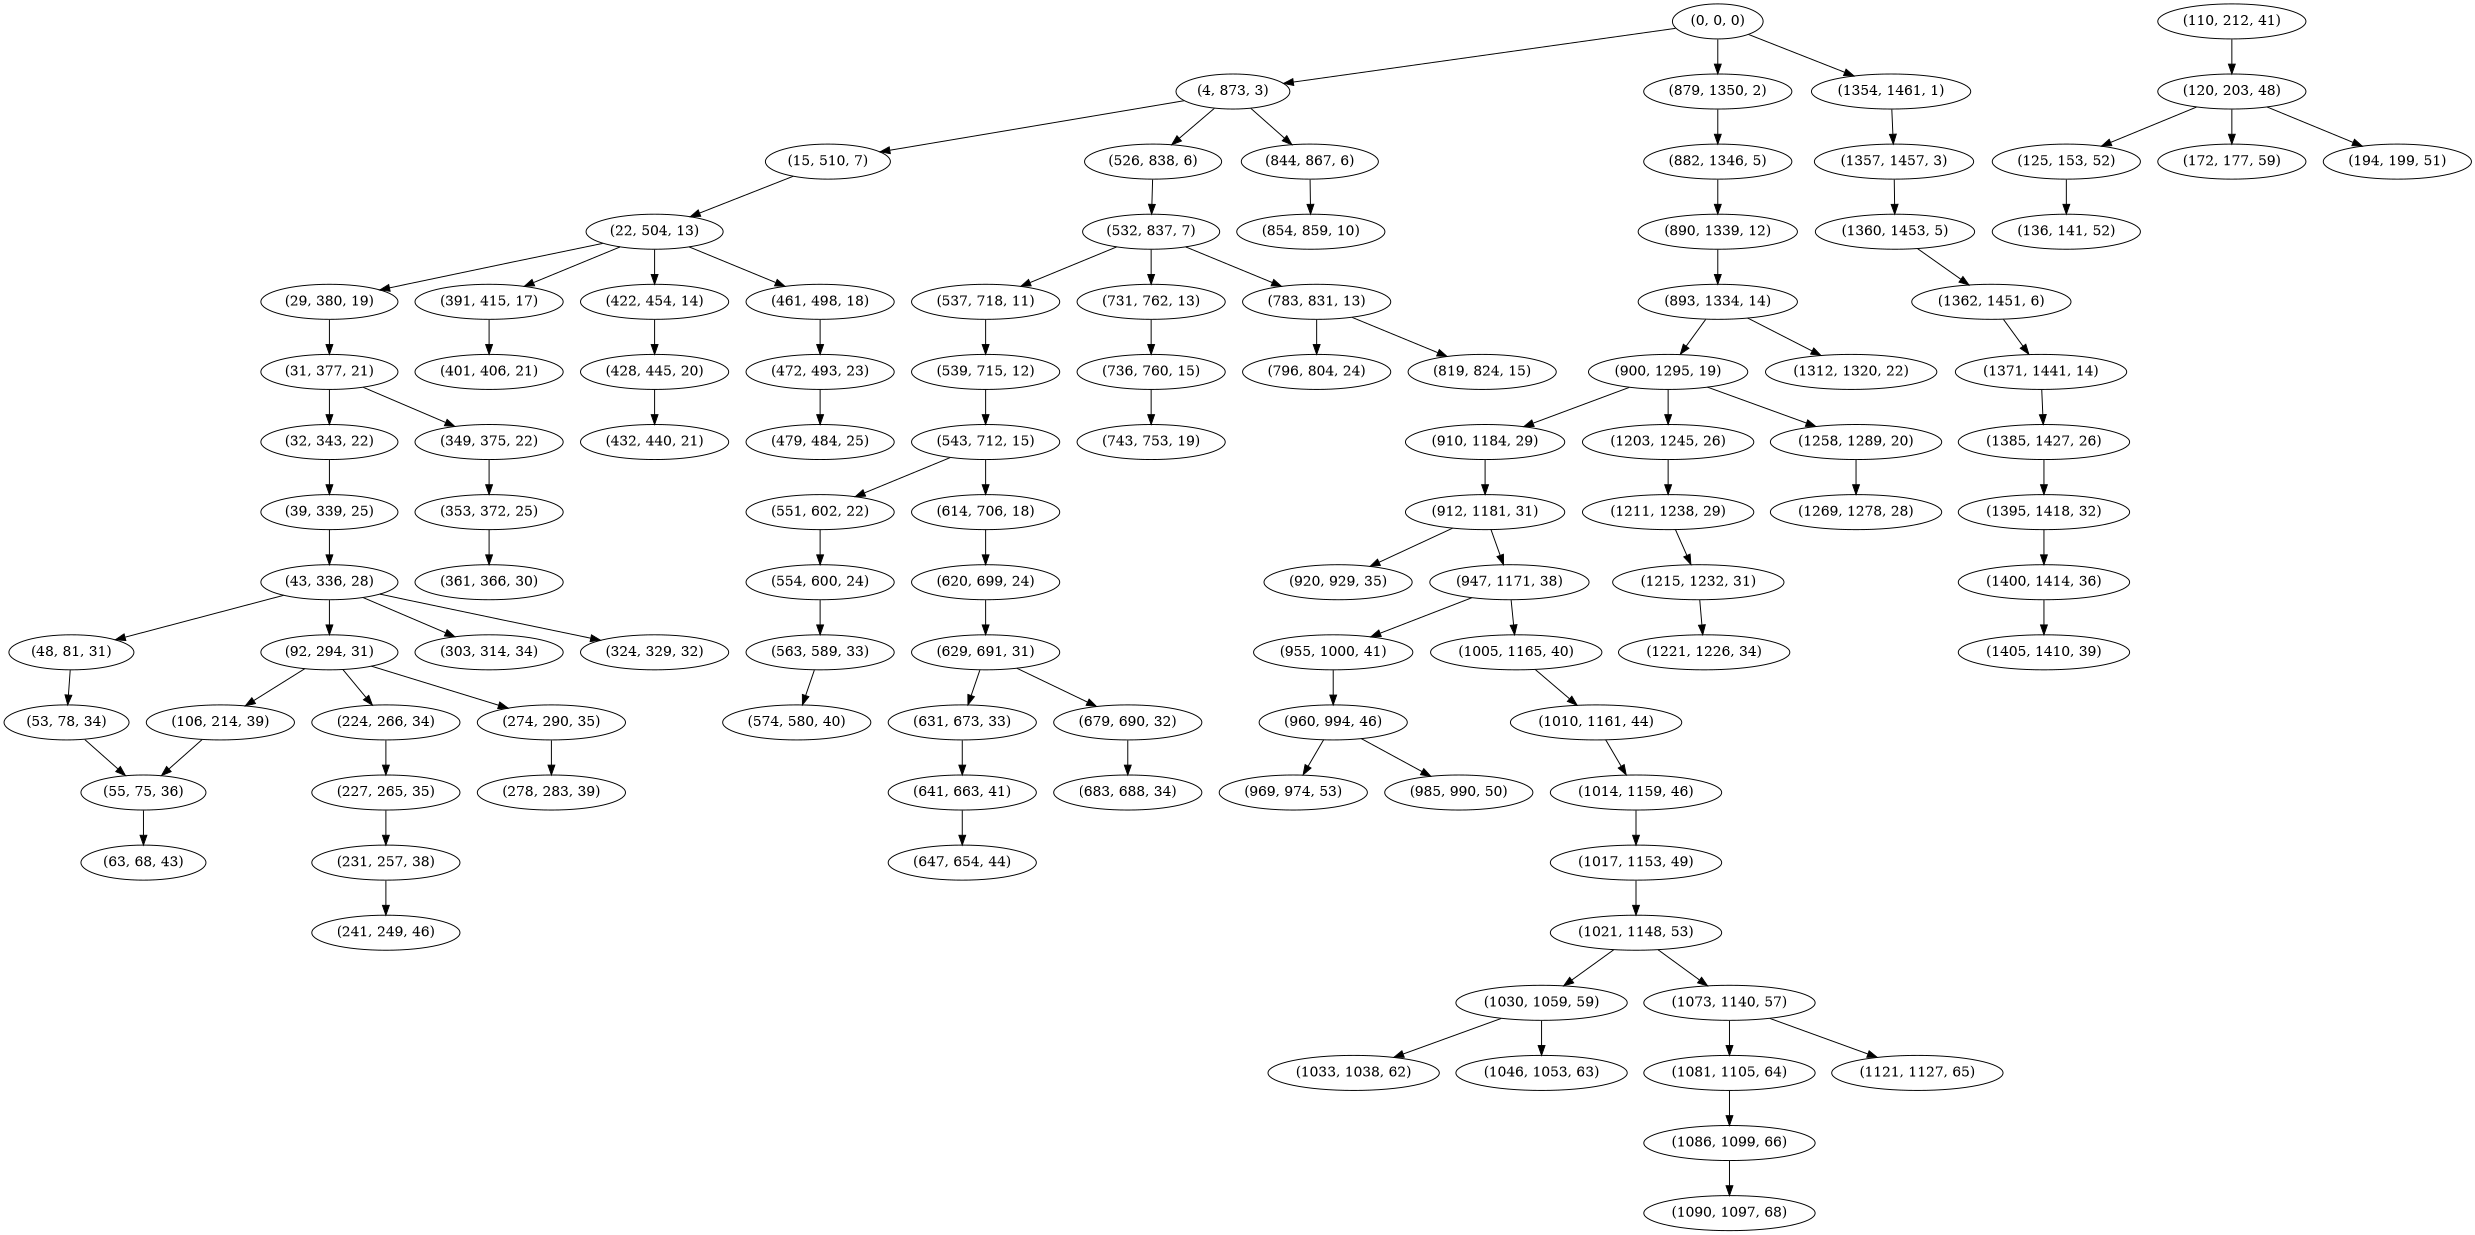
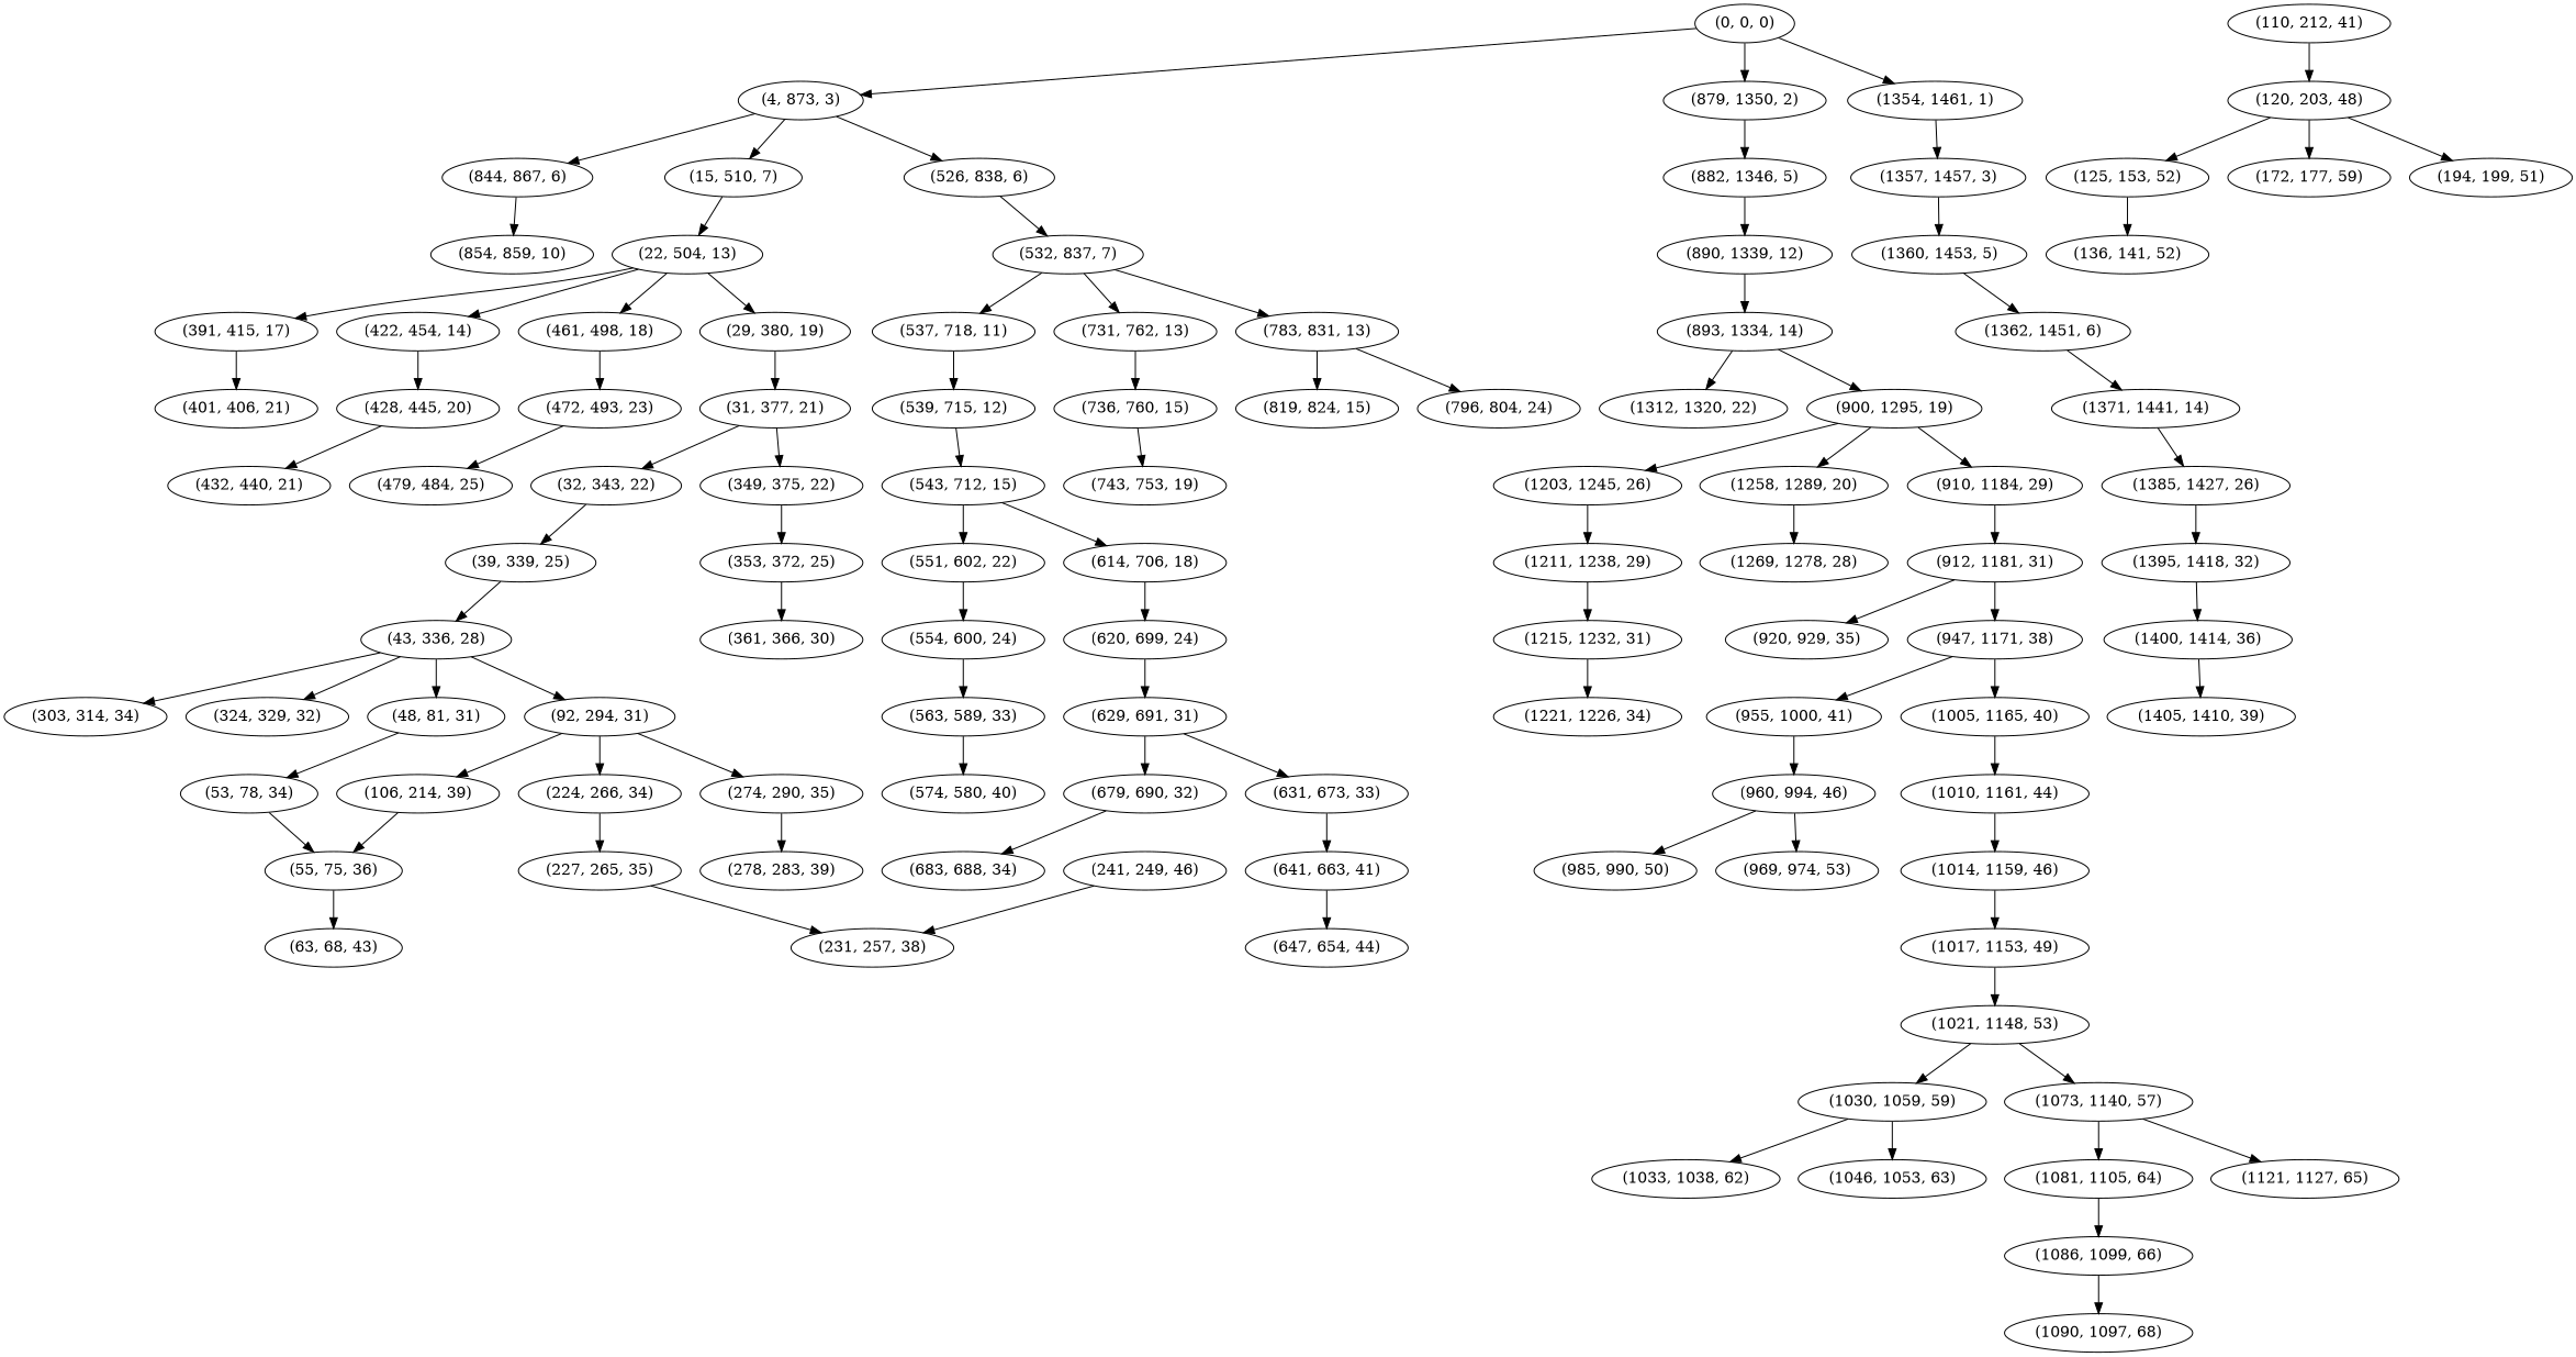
  digraph {
    "(0, 0, 0)"
    "(4, 873, 3)"
    "(879, 1350, 2)"
    "(1354, 1461, 1)"
    "(15, 510, 7)"
    "(526, 838, 6)"
    "(844, 867, 6)"
    "(882, 1346, 5)"
    "(1357, 1457, 3)"
    "(22, 504, 13)"
    "(532, 837, 7)"
    "(854, 859, 10)"
    "(29, 380, 19)"
    "(391, 415, 17)"
    "(422, 454, 14)"
    "(461, 498, 18)"
    "(31, 377, 21)"
    "(401, 406, 21)"
    "(428, 445, 20)"
    "(472, 493, 23)"
    "(32, 343, 22)"
    "(349, 375, 22)"
    "(39, 339, 25)"
    "(353, 372, 25)"
    "(43, 336, 28)"
    "(48, 81, 31)"
    "(92, 294, 31)"
    "(303, 314, 34)"
    "(324, 329, 32)"
    "(53, 78, 34)"
    "(106, 214, 39)"
    "(224, 266, 34)"
    "(274, 290, 35)"
    "(55, 75, 36)"
    "(63, 68, 43)"
    "(227, 265, 35)"
    "(278, 283, 39)"
    "(110, 212, 41)"
    "(120, 203, 48)"
    "(125, 153, 52)"
    "(172, 177, 59)"
    "(194, 199, 51)"
    n43 [label="(136, 141, 52)"]
    "(231, 257, 38)"
    "(241, 249, 46)"
    "(361, 366, 30)"
    "(432, 440, 21)"
    "(479, 484, 25)"
    "(537, 718, 11)"
    "(731, 762, 13)"
    "(783, 831, 13)"
    "(539, 715, 12)"
    "(736, 760, 15)"
    "(796, 804, 24)"
    "(819, 824, 15)"
    "(543, 712, 15)"
    "(551, 602, 22)"
    "(614, 706, 18)"
    "(554, 600, 24)"
    "(620, 699, 24)"
    "(563, 589, 33)"
    "(574, 580, 40)"
    "(629, 691, 31)"
    "(631, 673, 33)"
    "(679, 690, 32)"
    "(641, 663, 41)"
    "(683, 688, 34)"
    "(647, 654, 44)"
    "(743, 753, 19)"
    "(890, 1339, 12)"
    "(893, 1334, 14)"
    "(900, 1295, 19)"
    "(1312, 1320, 22)"
    "(910, 1184, 29)"
    "(1203, 1245, 26)"
    "(1258, 1289, 20)"
    "(912, 1181, 31)"
    "(1211, 1238, 29)"
    "(1269, 1278, 28)"
    "(920, 929, 35)"
    "(947, 1171, 38)"
    "(955, 1000, 41)"
    "(1005, 1165, 40)"
    "(960, 994, 46)"
    "(1010, 1161, 44)"
    "(969, 974, 53)"
    "(985, 990, 50)"
    "(1014, 1159, 46)"
    "(1017, 1153, 49)"
    "(1021, 1148, 53)"
    "(1030, 1059, 59)"
    "(1073, 1140, 57)"
    "(1033, 1038, 62)"
    "(1046, 1053, 63)"
    "(1081, 1105, 64)"
    "(1121, 1127, 65)"
    "(1086, 1099, 66)"
    "(1090, 1097, 68)"
    "(1215, 1232, 31)"
    "(1221, 1226, 34)"
    "(1360, 1453, 5)"
    "(1362, 1451, 6)"
    "(1371, 1441, 14)"
    "(1385, 1427, 26)"
    "(1395, 1418, 32)"
    "(1400, 1414, 36)"
    "(1405, 1410, 39)"
    "(0, 0, 0)" -> "(4, 873, 3)"
    "(0, 0, 0)" -> "(879, 1350, 2)"
    "(0, 0, 0)" -> "(1354, 1461, 1)"
    "(4, 873, 3)" -> "(15, 510, 7)"
    "(4, 873, 3)" -> "(526, 838, 6)"
    "(4, 873, 3)" -> "(844, 867, 6)"
    "(879, 1350, 2)" -> "(882, 1346, 5)"
    "(1354, 1461, 1)" -> "(1357, 1457, 3)"
    "(15, 510, 7)" -> "(22, 504, 13)"
    "(526, 838, 6)" -> "(532, 837, 7)"
    "(844, 867, 6)" -> "(854, 859, 10)"
    "(882, 1346, 5)" -> "(890, 1339, 12)"
    "(1357, 1457, 3)" -> "(1360, 1453, 5)"
    "(22, 504, 13)" -> "(29, 380, 19)"
    "(22, 504, 13)" -> "(391, 415, 17)"
    "(22, 504, 13)" -> "(422, 454, 14)"
    "(22, 504, 13)" -> "(461, 498, 18)"
    "(532, 837, 7)" -> "(537, 718, 11)"
    "(532, 837, 7)" -> "(731, 762, 13)"
    "(532, 837, 7)" -> "(783, 831, 13)"
    "(29, 380, 19)" -> "(31, 377, 21)"
    "(391, 415, 17)" -> "(401, 406, 21)"
    "(422, 454, 14)" -> "(428, 445, 20)"
    "(461, 498, 18)" -> "(472, 493, 23)"
    "(31, 377, 21)" -> "(32, 343, 22)"
    "(31, 377, 21)" -> "(349, 375, 22)"
    "(428, 445, 20)" -> "(432, 440, 21)"
    "(472, 493, 23)" -> "(479, 484, 25)"
    "(32, 343, 22)" -> "(39, 339, 25)"
    "(349, 375, 22)" -> "(353, 372, 25)"
    "(39, 339, 25)" -> "(43, 336, 28)"
    "(353, 372, 25)" -> "(361, 366, 30)"
    "(43, 336, 28)" -> "(48, 81, 31)"
    "(43, 336, 28)" -> "(92, 294, 31)"
    "(43, 336, 28)" -> "(303, 314, 34)"
    "(43, 336, 28)" -> "(324, 329, 32)"
    "(48, 81, 31)" -> "(53, 78, 34)"
    "(92, 294, 31)" -> "(106, 214, 39)"
    "(92, 294, 31)" -> "(224, 266, 34)"
    "(92, 294, 31)" -> "(274, 290, 35)"
    "(53, 78, 34)" -> "(55, 75, 36)"
    "(106, 214, 39)" -> "(55, 75, 36)"
    "(224, 266, 34)" -> "(227, 265, 35)"
    "(274, 290, 35)" -> "(278, 283, 39)"
    "(55, 75, 36)" -> "(63, 68, 43)"
    "(227, 265, 35)" -> "(231, 257, 38)"
    "(110, 212, 41)" -> "(120, 203, 48)"
    "(120, 203, 48)" -> "(125, 153, 52)"
    "(120, 203, 48)" -> "(172, 177, 59)"
    "(120, 203, 48)" -> "(194, 199, 51)"
    "(125, 153, 52)" -> n43
-   "(231, 257, 38)" -> "(241, 249, 46)"
+   "(241, 249, 46)" -> "(231, 257, 38)"
    "(537, 718, 11)" -> "(539, 715, 12)"
    "(731, 762, 13)" -> "(736, 760, 15)"
    "(783, 831, 13)" -> "(796, 804, 24)"
    "(783, 831, 13)" -> "(819, 824, 15)"
    "(539, 715, 12)" -> "(543, 712, 15)"
    "(736, 760, 15)" -> "(743, 753, 19)"
    "(543, 712, 15)" -> "(551, 602, 22)"
    "(543, 712, 15)" -> "(614, 706, 18)"
    "(551, 602, 22)" -> "(554, 600, 24)"
    "(614, 706, 18)" -> "(620, 699, 24)"
    "(554, 600, 24)" -> "(563, 589, 33)"
    "(620, 699, 24)" -> "(629, 691, 31)"
    "(563, 589, 33)" -> "(574, 580, 40)"
    "(629, 691, 31)" -> "(631, 673, 33)"
    "(629, 691, 31)" -> "(679, 690, 32)"
    "(631, 673, 33)" -> "(641, 663, 41)"
    "(679, 690, 32)" -> "(683, 688, 34)"
    "(641, 663, 41)" -> "(647, 654, 44)"
    "(890, 1339, 12)" -> "(893, 1334, 14)"
    "(893, 1334, 14)" -> "(900, 1295, 19)"
    "(893, 1334, 14)" -> "(1312, 1320, 22)"
    "(900, 1295, 19)" -> "(910, 1184, 29)"
    "(900, 1295, 19)" -> "(1203, 1245, 26)"
    "(900, 1295, 19)" -> "(1258, 1289, 20)"
    "(910, 1184, 29)" -> "(912, 1181, 31)"
    "(1203, 1245, 26)" -> "(1211, 1238, 29)"
    "(1258, 1289, 20)" -> "(1269, 1278, 28)"
    "(912, 1181, 31)" -> "(920, 929, 35)"
    "(912, 1181, 31)" -> "(947, 1171, 38)"
    "(1211, 1238, 29)" -> "(1215, 1232, 31)"
    "(947, 1171, 38)" -> "(955, 1000, 41)"
    "(947, 1171, 38)" -> "(1005, 1165, 40)"
    "(955, 1000, 41)" -> "(960, 994, 46)"
    "(1005, 1165, 40)" -> "(1010, 1161, 44)"
    "(960, 994, 46)" -> "(969, 974, 53)"
    "(960, 994, 46)" -> "(985, 990, 50)"
    "(1010, 1161, 44)" -> "(1014, 1159, 46)"
    "(1014, 1159, 46)" -> "(1017, 1153, 49)"
    "(1017, 1153, 49)" -> "(1021, 1148, 53)"
    "(1021, 1148, 53)" -> "(1030, 1059, 59)"
    "(1021, 1148, 53)" -> "(1073, 1140, 57)"
    "(1030, 1059, 59)" -> "(1033, 1038, 62)"
    "(1030, 1059, 59)" -> "(1046, 1053, 63)"
    "(1073, 1140, 57)" -> "(1081, 1105, 64)"
    "(1073, 1140, 57)" -> "(1121, 1127, 65)"
    "(1081, 1105, 64)" -> "(1086, 1099, 66)"
    "(1086, 1099, 66)" -> "(1090, 1097, 68)"
    "(1215, 1232, 31)" -> "(1221, 1226, 34)"
    "(1360, 1453, 5)" -> "(1362, 1451, 6)"
    "(1362, 1451, 6)" -> "(1371, 1441, 14)"
    "(1371, 1441, 14)" -> "(1385, 1427, 26)"
    "(1385, 1427, 26)" -> "(1395, 1418, 32)"
    "(1395, 1418, 32)" -> "(1400, 1414, 36)"
    "(1400, 1414, 36)" -> "(1405, 1410, 39)"
  }
